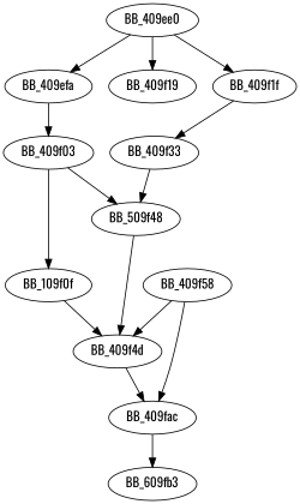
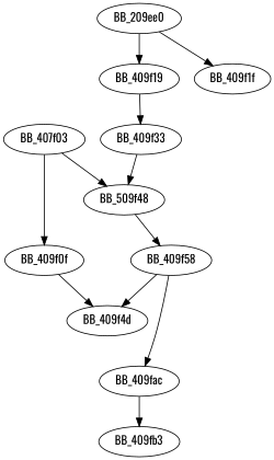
  digraph {
    fontname=Oswald
    node [fontname=Oswald]
    edge [fontname=Oswald]
-   BB_409ee0
-   BB_409efa
+   BB_409ee0 [label=BB_209ee0]
    BB_409f19
    BB_409f1f
-   BB_409f03
-   BB_409f0f [label=BB_109f0f]
+   BB_409f03 [label=BB_407f03]
+   BB_409f0f
    n7 [label=BB_509f48]
    BB_409f33
    BB_409f4d
    BB_409fac
    BB_409f58
-   BB_409fb3 [label=BB_609fb3]
-   BB_409ee0 -> BB_409efa
+   BB_409fb3
    BB_409ee0 -> BB_409f19
    BB_409ee0 -> BB_409f1f
-   BB_409efa -> BB_409f03
-   BB_409f1f -> BB_409f33
+   BB_409f19 -> BB_409f33
    BB_409f03 -> BB_409f0f
    BB_409f03 -> n7
    BB_409f0f -> BB_409f4d
-   n7 -> BB_409f4d
+   n7 -> BB_409f58
    BB_409f33 -> n7
-   BB_409f4d -> BB_409fac
    BB_409fac -> BB_409fb3
    BB_409f58 -> BB_409f4d
    BB_409f58 -> BB_409fac
  }
